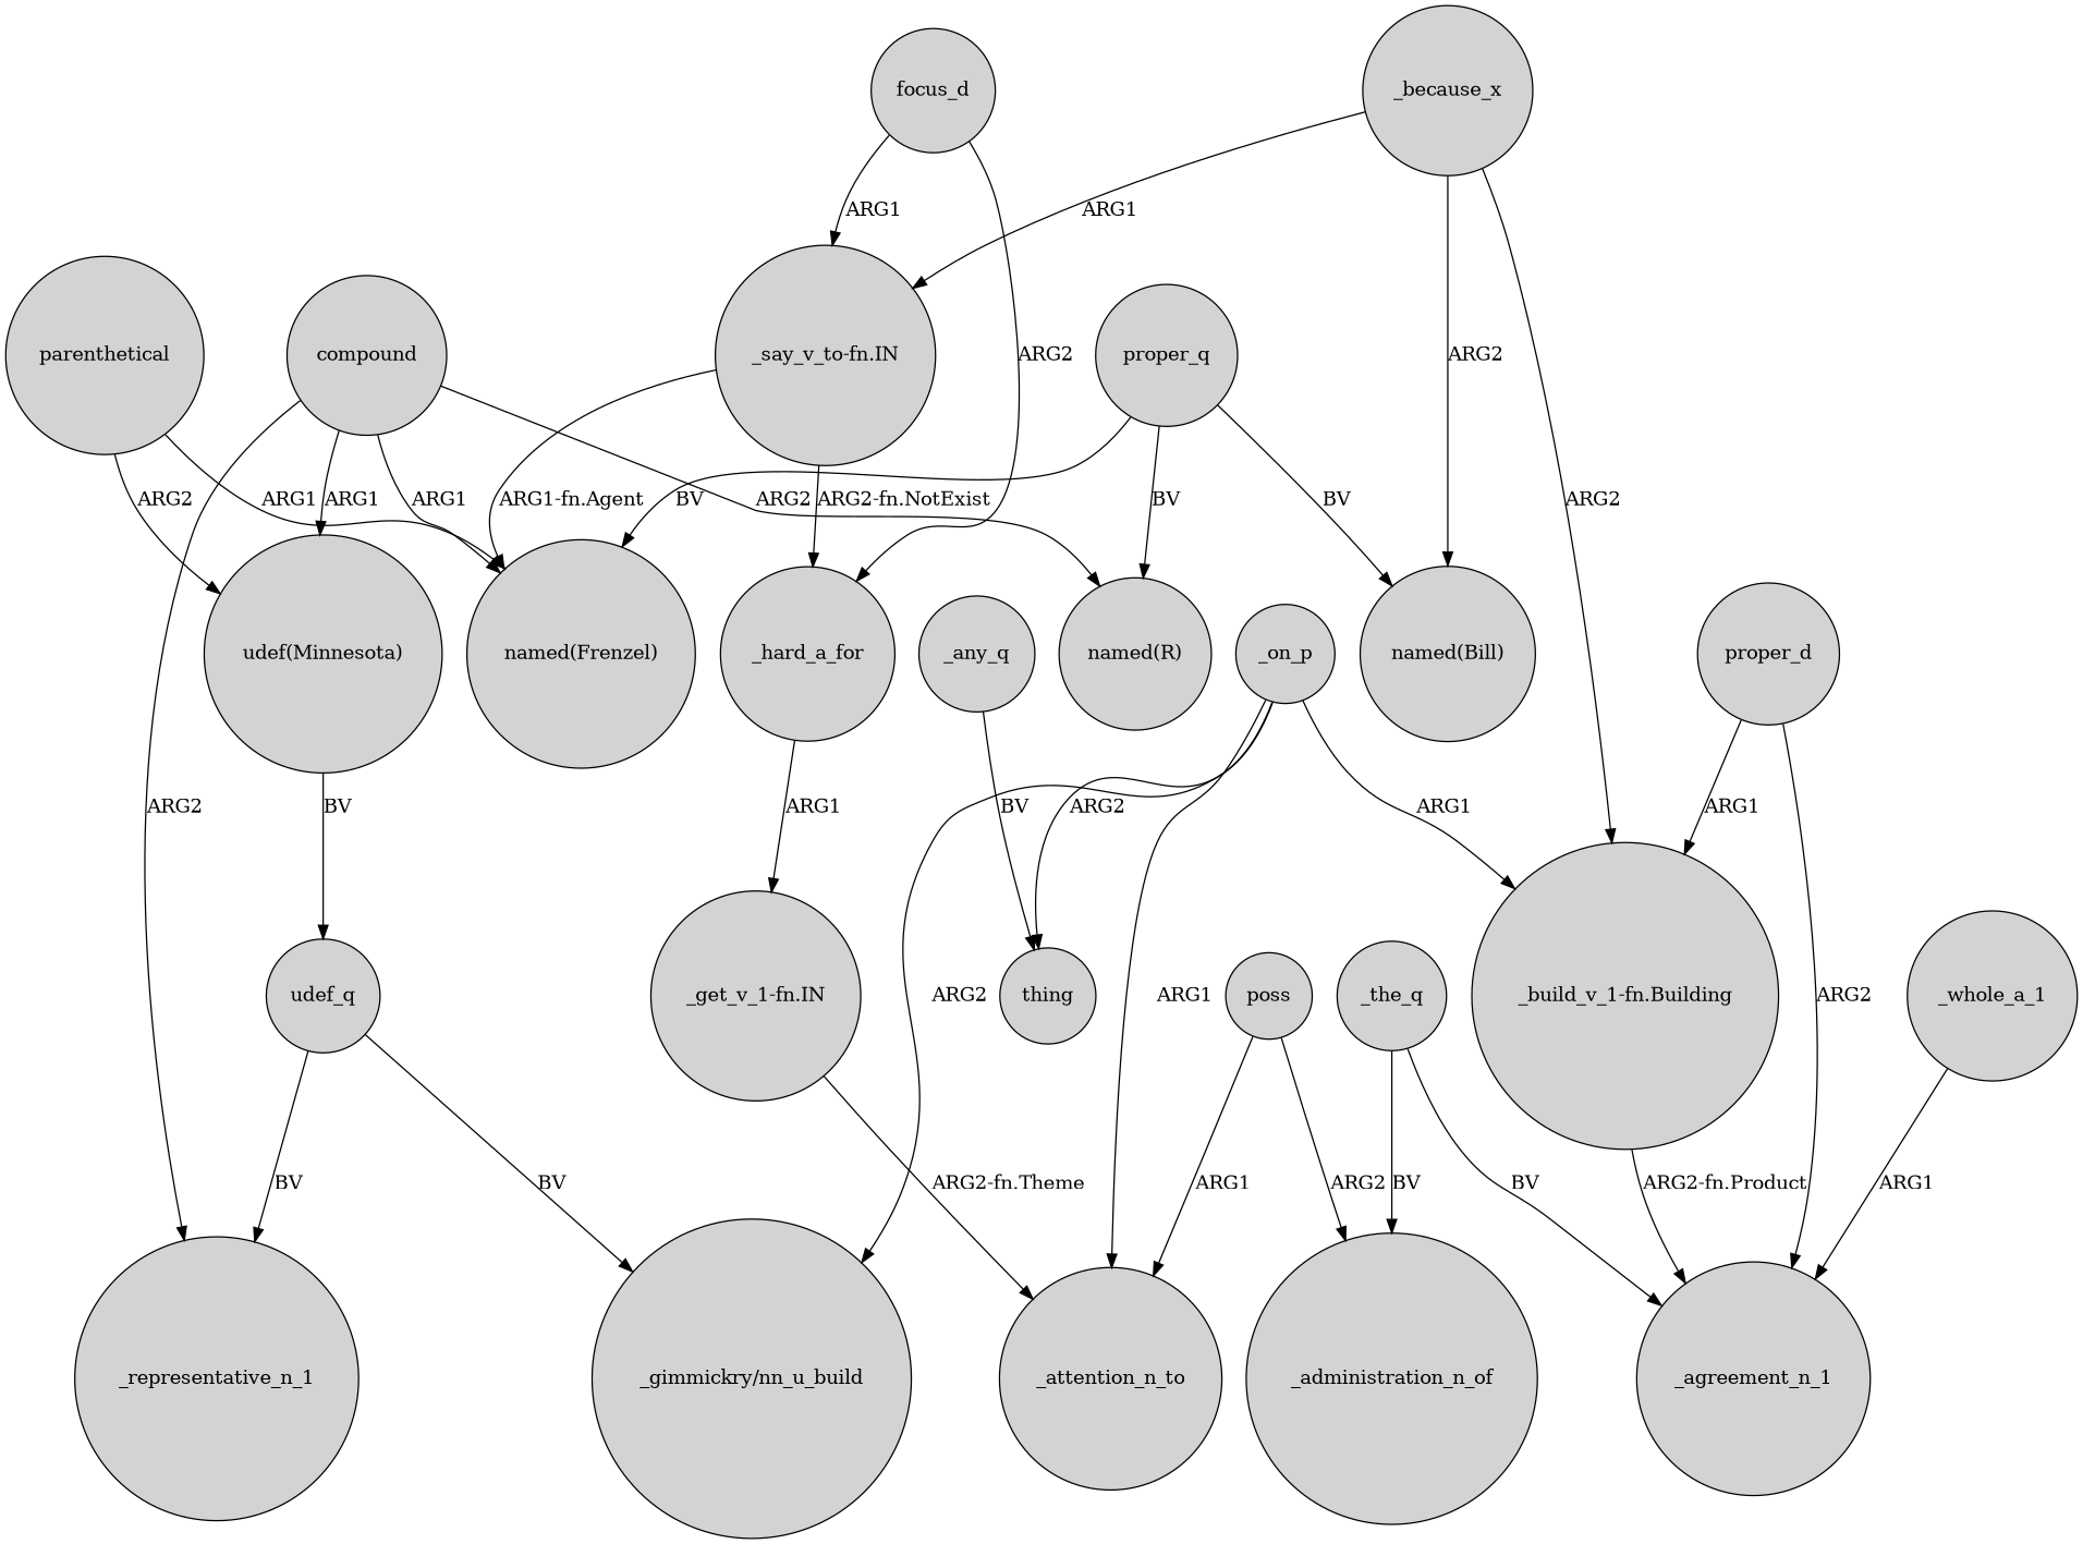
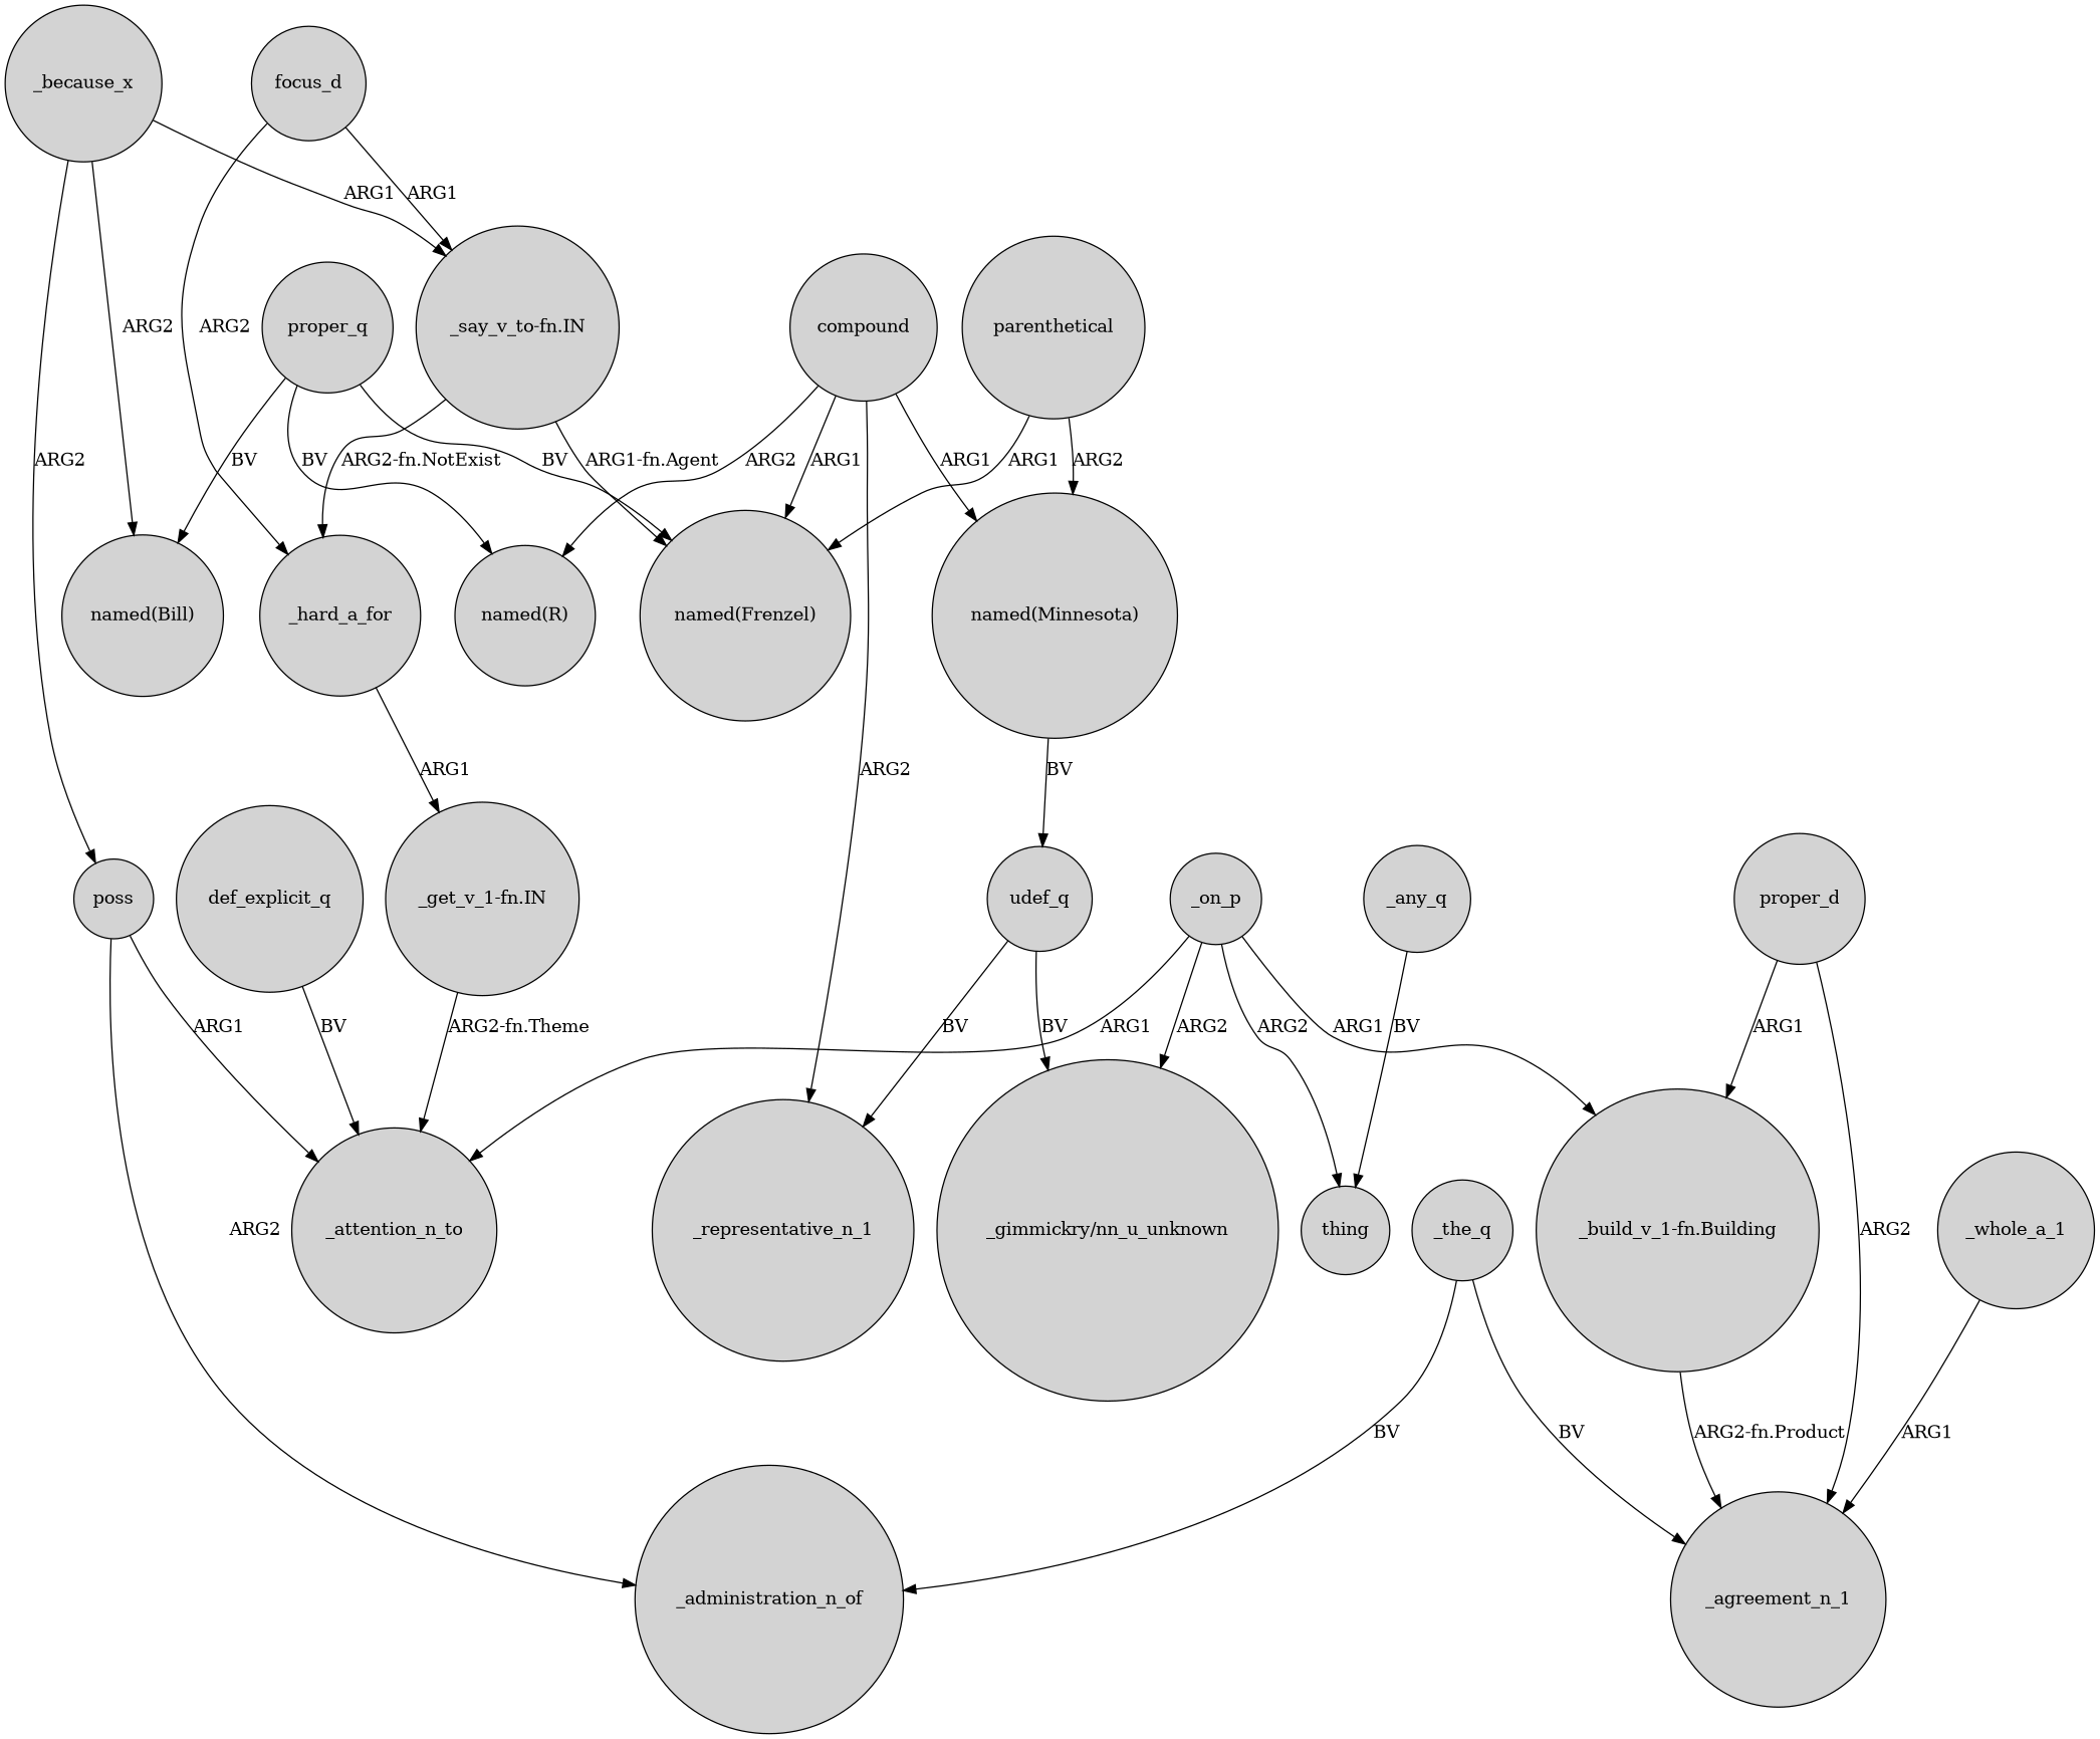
  digraph {
    node [shape=circle style=filled]
    focus_d
    _hard_a_for
    "_say_v_to-fn.IN"
    "_get_v_1-fn.IN"
    "named(Frenzel)"
    _attention_n_to
    _on_p
-   "_gimmickry/nn_u_unknown" [label="_gimmickry/nn_u_build"]
+   "_gimmickry/nn_u_unknown"
    "_build_v_1-fn.Building"
    thing
    _agreement_n_1
    compound
-   "named(Minnesota)" [label="udef(Minnesota)"]
+   "named(Minnesota)"
    "named(R)"
    _representative_n_1
    udef_q
    proper_q
    "named(Bill)"
    _whole_a_1
    parenthetical
    poss
    _administration_n_of
    _because_x
    _the_q
    n25 [label=proper_d]
+   def_explicit_q
    _any_q
    focus_d -> _hard_a_for [label=ARG2]
    focus_d -> "_say_v_to-fn.IN" [label=ARG1]
    _hard_a_for -> "_get_v_1-fn.IN" [label=ARG1]
    "_say_v_to-fn.IN" -> _hard_a_for [label="ARG2-fn.NotExist"]
    "_say_v_to-fn.IN" -> "named(Frenzel)" [label="ARG1-fn.Agent"]
    "_get_v_1-fn.IN" -> _attention_n_to [label="ARG2-fn.Theme"]
    _on_p -> _attention_n_to [label=ARG1]
    _on_p -> "_gimmickry/nn_u_unknown" [label=ARG2]
    _on_p -> "_build_v_1-fn.Building" [label=ARG1]
    _on_p -> thing [label=ARG2]
    "_build_v_1-fn.Building" -> _agreement_n_1 [label="ARG2-fn.Product"]
    compound -> "named(Frenzel)" [label=ARG1]
    compound -> "named(Minnesota)" [label=ARG1]
    compound -> "named(R)" [label=ARG2]
    compound -> _representative_n_1 [label=ARG2]
    "named(Minnesota)" -> udef_q [label=BV]
    udef_q -> "_gimmickry/nn_u_unknown" [label=BV]
    udef_q -> _representative_n_1 [label=BV]
    proper_q -> "named(Frenzel)" [label=BV]
    proper_q -> "named(R)" [label=BV]
    proper_q -> "named(Bill)" [label=BV]
    _whole_a_1 -> _agreement_n_1 [label=ARG1]
    parenthetical -> "named(Frenzel)" [label=ARG1]
    parenthetical -> "named(Minnesota)" [label=ARG2]
    poss -> _attention_n_to [label=ARG1]
    poss -> _administration_n_of [label=ARG2]
    _because_x -> "_say_v_to-fn.IN" [label=ARG1]
-   _because_x -> "_build_v_1-fn.Building" [label=ARG2]
+   _because_x -> poss [label=ARG2]
    _because_x -> "named(Bill)" [label=ARG2]
    _the_q -> _agreement_n_1 [label=BV]
    _the_q -> _administration_n_of [label=BV]
    n25 -> "_build_v_1-fn.Building" [label=ARG1]
    n25 -> _agreement_n_1 [label=ARG2]
+   def_explicit_q -> _attention_n_to [label=BV]
    _any_q -> thing [label=BV]
  }
